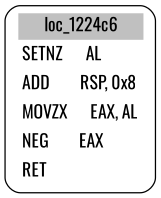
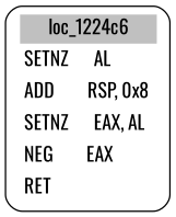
  digraph {
    fontname=Oswald
-   n1 [fontname=Oswald label=<<table border="0" cellborder="0" cellpadding="3"><tr><td align="center" colspan="2" bgcolor="grey">loc_1224c6</td></tr><tr><td align="left">SETNZ      AL</td></tr><tr><td align="left">ADD        RSP, 0x8</td></tr><tr><td align="left">MOVZX      EAX, AL</td></tr><tr><td align="left">NEG        EAX</td></tr><tr><td align="left">RET        </td></tr></table>> shape=Mrecord]
+   n1 [fontname=Oswald label=<<table border="0" cellborder="0" cellpadding="3"><tr><td align="center" colspan="2" bgcolor="grey">loc_1224c6</td></tr><tr><td align="left">SETNZ      AL</td></tr><tr><td align="left">ADD        RSP, 0x8</td></tr><tr><td align="left">SETNZ      EAX, AL</td></tr><tr><td align="left">NEG        EAX</td></tr><tr><td align="left">RET        </td></tr></table>> shape=Mrecord]
  }
